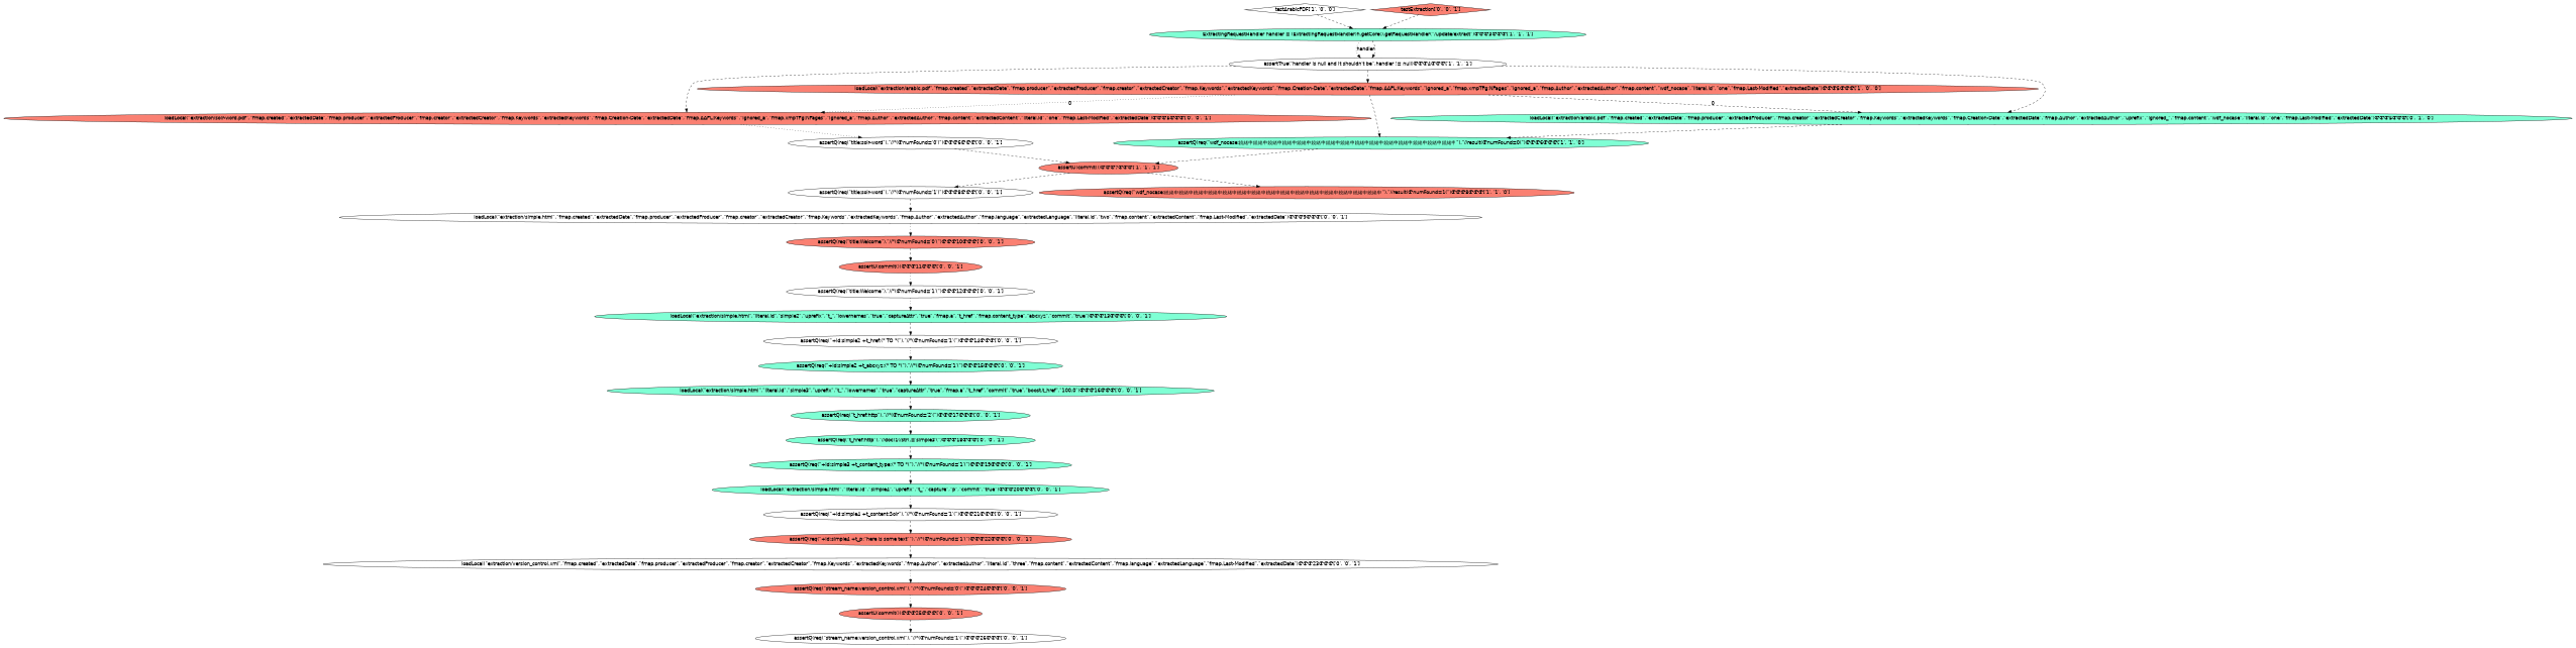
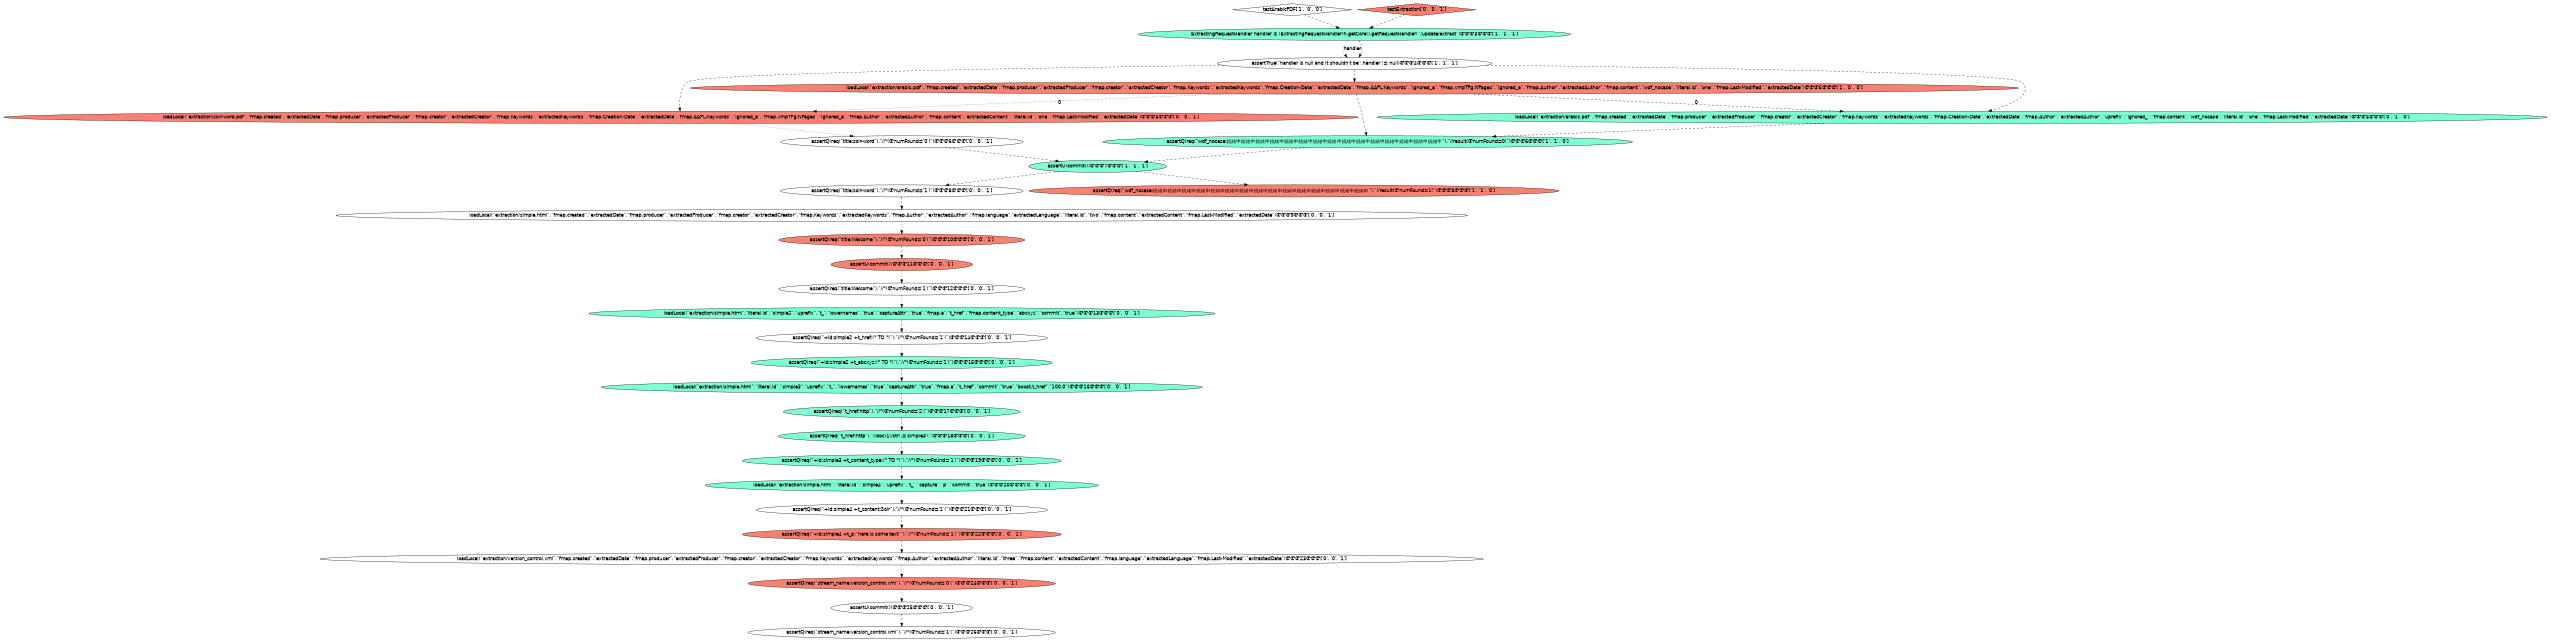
  digraph {
    fontname="DejaVu Sans"
    node [fillcolor=white fontname="DejaVu Sans" shape=ellipse style=filled]
    edge [fontname="DejaVu Sans" style=dashed]
    n1 [label="testArabicPDF['1', '0', '0']" shape=diamond]
    n2 [fillcolor=aquamarine label="ExtractingRequestHandler handler = (ExtractingRequestHandler)h.getCore().getRequestHandler(\"/update/extract\")@@@3@@@['1', '1', '1']"]
    n3 [label="assertTrue(\"handler is null and it shouldn't be\",handler != null)@@@4@@@['1', '1', '1']"]
    n4 [label="assertQ(req(\"title:solr-word\"),\"//*(@numFound='0'(\")@@@6@@@['0', '0', '1']"]
-   n5 [fillcolor=salmon label="assertU(commit())@@@7@@@['1', '1', '1']"]
+   n5 [fillcolor=aquamarine label="assertU(commit())@@@7@@@['1', '1', '1']"]
    n6 [label="assertQ(req(\"title:solr-word\"),\"//*(@numFound='1'(\")@@@8@@@['0', '0', '1']"]
    n7 [fillcolor=salmon label="assertQ(req(\"wdf_nocase:鐃緒申鐃緒申鐃緒申鐃緒申鐃緒申鐃緒申鐃緒申鐃緒申鐃緒申鐃緒申鐃緒申鐃緒申鐃緒申鐃緒申鐃緒申\"),\"//result(@numFound=1(\")@@@8@@@['1', '1', '0']"]
    n8 [fillcolor=aquamarine label="loadLocal(\"extraction/simple.html\",\"literal.id\",\"simple2\",\"uprefix\",\"t_\",\"lowernames\",\"true\",\"captureAttr\",\"true\",\"fmap.a\",\"t_href\",\"fmap.content_type\",\"abcxyz\",\"commit\",\"true\")@@@13@@@['0', '0', '1']"]
    n9 [label="assertQ(req(\"+id:simple2 +t_href:(* TO *(\"),\"//*(@numFound='1'(\")@@@14@@@['0', '0', '1']"]
    n10 [fillcolor=aquamarine label="assertQ(req(\"+id:simple2 +t_abcxyz:(* TO *(\"),\"//*(@numFound='1'(\")@@@15@@@['0', '0', '1']"]
    n11 [fillcolor=salmon label="assertQ(req(\"stream_name:version_control.xml\"),\"//*(@numFound='0'(\")@@@24@@@['0', '0', '1']"]
-   n12 [fillcolor=salmon label="assertU(commit())@@@25@@@['0', '0', '1']"]
+   n12 [label="assertU(commit())@@@25@@@['0', '0', '1']"]
    n13 [label="assertQ(req(\"stream_name:version_control.xml\"),\"//*(@numFound='1'(\")@@@26@@@['0', '0', '1']"]
    n14 [fillcolor=salmon label="assertQ(req(\"title:Welcome\"),\"//*(@numFound='0'(\")@@@10@@@['0', '0', '1']"]
    n15 [fillcolor=salmon label="assertU(commit())@@@11@@@['0', '0', '1']"]
    n16 [label="assertQ(req(\"title:Welcome\"),\"//*(@numFound='1'(\")@@@12@@@['0', '0', '1']"]
    n17 [fillcolor=salmon label="loadLocal(\"extraction/solr-word.pdf\",\"fmap.created\",\"extractedDate\",\"fmap.producer\",\"extractedProducer\",\"fmap.creator\",\"extractedCreator\",\"fmap.Keywords\",\"extractedKeywords\",\"fmap.Creation-Date\",\"extractedDate\",\"fmap.AAPL:Keywords\",\"ignored_a\",\"fmap.xmpTPg:NPages\",\"ignored_a\",\"fmap.Author\",\"extractedAuthor\",\"fmap.content\",\"extractedContent\",\"literal.id\",\"one\",\"fmap.Last-Modified\",\"extractedDate\")@@@5@@@['0', '0', '1']"]
    n18 [fillcolor=salmon label="loadLocal(\"extraction/arabic.pdf\",\"fmap.created\",\"extractedDate\",\"fmap.producer\",\"extractedProducer\",\"fmap.creator\",\"extractedCreator\",\"fmap.Keywords\",\"extractedKeywords\",\"fmap.Creation-Date\",\"extractedDate\",\"fmap.AAPL:Keywords\",\"ignored_a\",\"fmap.xmpTPg:NPages\",\"ignored_a\",\"fmap.Author\",\"extractedAuthor\",\"fmap.content\",\"wdf_nocase\",\"literal.id\",\"one\",\"fmap.Last-Modified\",\"extractedDate\")@@@5@@@['1', '0', '0']"]
    n19 [fillcolor=aquamarine label="loadLocal(\"extraction/arabic.pdf\",\"fmap.created\",\"extractedDate\",\"fmap.producer\",\"extractedProducer\",\"fmap.creator\",\"extractedCreator\",\"fmap.Keywords\",\"extractedKeywords\",\"fmap.Creation-Date\",\"extractedDate\",\"fmap.Author\",\"extractedAuthor\",\"uprefix\",\"ignored_\",\"fmap.content\",\"wdf_nocase\",\"literal.id\",\"one\",\"fmap.Last-Modified\",\"extractedDate\")@@@5@@@['0', '1', '0']"]
    n20 [fillcolor=aquamarine label="loadLocal(\"extraction/simple.html\",\"literal.id\",\"simple3\",\"uprefix\",\"t_\",\"lowernames\",\"true\",\"captureAttr\",\"true\",\"fmap.a\",\"t_href\",\"commit\",\"true\",\"boost.t_href\",\"100.0\")@@@16@@@['0', '0', '1']"]
    n21 [fillcolor=aquamarine label="assertQ(req(\"t_href:http\"),\"//*(@numFound='2'(\")@@@17@@@['0', '0', '1']"]
    n22 [label="loadLocal(\"extraction/simple.html\",\"fmap.created\",\"extractedDate\",\"fmap.producer\",\"extractedProducer\",\"fmap.creator\",\"extractedCreator\",\"fmap.Keywords\",\"extractedKeywords\",\"fmap.Author\",\"extractedAuthor\",\"fmap.language\",\"extractedLanguage\",\"literal.id\",\"two\",\"fmap.content\",\"extractedContent\",\"fmap.Last-Modified\",\"extractedDate\")@@@9@@@['0', '0', '1']"]
    n23 [fillcolor=aquamarine label="loadLocal(\"extraction/simple.html\",\"literal.id\",\"simple4\",\"uprefix\",\"t_\",\"capture\",\"p\",\"commit\",\"true\")@@@20@@@['0', '0', '1']"]
    n24 [label="assertQ(req(\"+id:simple4 +t_content:Solr\"),\"//*(@numFound='1'(\")@@@21@@@['0', '0', '1']"]
    n25 [fillcolor=salmon label="assertQ(req(\"+id:simple4 +t_p:\"here is some text\"\"),\"//*(@numFound='1'(\")@@@22@@@['0', '0', '1']"]
    n26 [fillcolor=salmon label="testExtraction['0', '0', '1']" shape=diamond]
    n27 [label="loadLocal(\"extraction/version_control.xml\",\"fmap.created\",\"extractedDate\",\"fmap.producer\",\"extractedProducer\",\"fmap.creator\",\"extractedCreator\",\"fmap.Keywords\",\"extractedKeywords\",\"fmap.Author\",\"extractedAuthor\",\"literal.id\",\"three\",\"fmap.content\",\"extractedContent\",\"fmap.language\",\"extractedLanguage\",\"fmap.Last-Modified\",\"extractedDate\")@@@23@@@['0', '0', '1']"]
    n28 [fillcolor=aquamarine label="assertQ(req(\"t_href:http\"),\"//doc(1(/str(.='simple3'(\")@@@18@@@['0', '0', '1']"]
    n29 [fillcolor=aquamarine label="assertQ(req(\"wdf_nocase:鐃緒申鐃緒申鐃緒申鐃緒申鐃緒申鐃緒申鐃緒申鐃緒申鐃緒申鐃緒申鐃緒申鐃緒申鐃緒申鐃緒申鐃緒申\"),\"//result(@numFound=0(\")@@@6@@@['1', '1', '0']"]
    n30 [fillcolor=aquamarine label="assertQ(req(\"+id:simple3 +t_content_type:(* TO *(\"),\"//*(@numFound='1'(\")@@@19@@@['0', '0', '1']"]
    n1 -> n2
    n2 -> n3 [label=handler style=dotted]
    n2 -> n3
    n3 -> n17
    n3 -> n18
    n3 -> n19
    n4 -> n5
    n5 -> n6
    n5 -> n7
    n6 -> n22
    n8 -> n9
    n9 -> n10 [style=dotted]
    n10 -> n20
    n11 -> n12 [style=dotted]
    n12 -> n13
    n14 -> n15
    n15 -> n16 [style=dotted]
    n16 -> n8 [style=dotted]
    n17 -> n4 [style=dotted]
    n18 -> n17 [label=0 style=dotted]
    n18 -> n19 [label=0]
    n18 -> n29
    n19 -> n29
    n20 -> n21
    n21 -> n28
    n22 -> n14 [style=dotted]
    n23 -> n24 [style=dotted]
    n24 -> n25
    n25 -> n27
    n26 -> n2
    n27 -> n11 [style=dotted]
    n28 -> n30
    n29 -> n5
    n30 -> n23
  }
